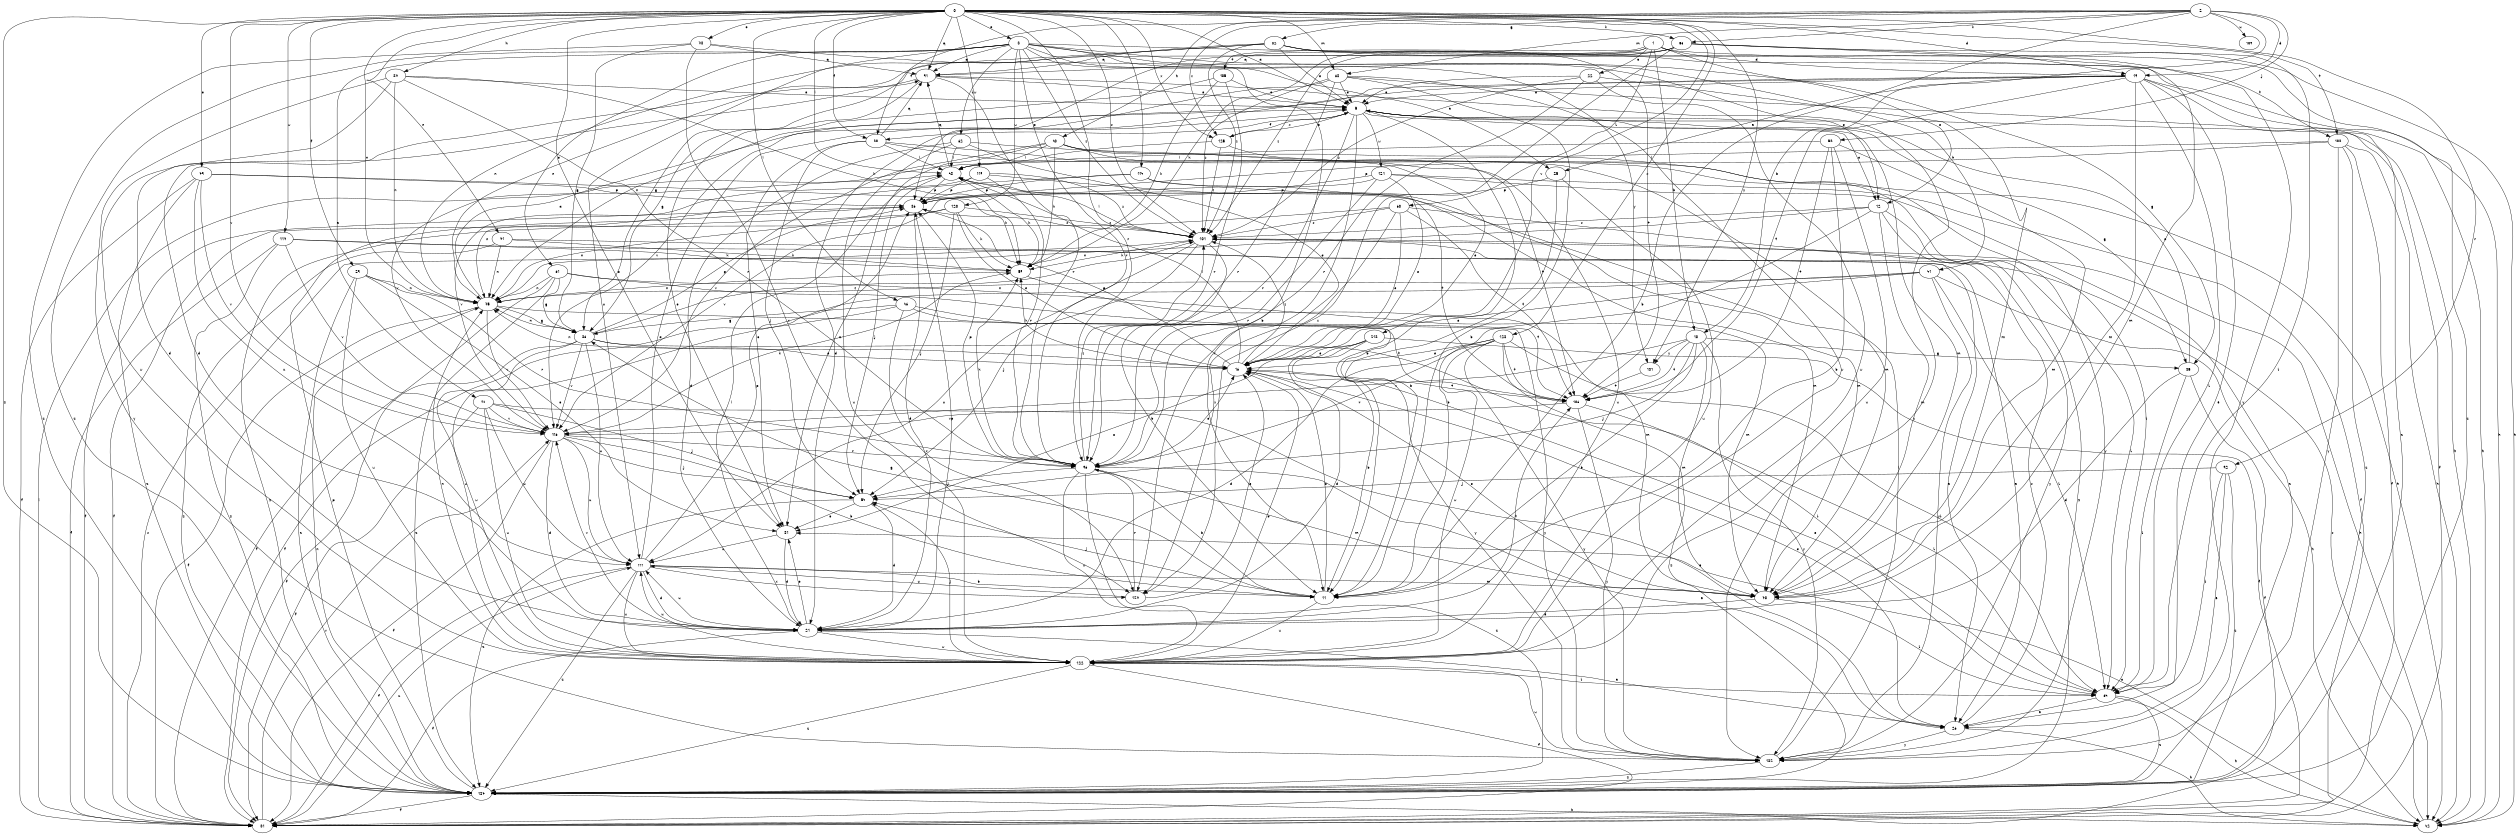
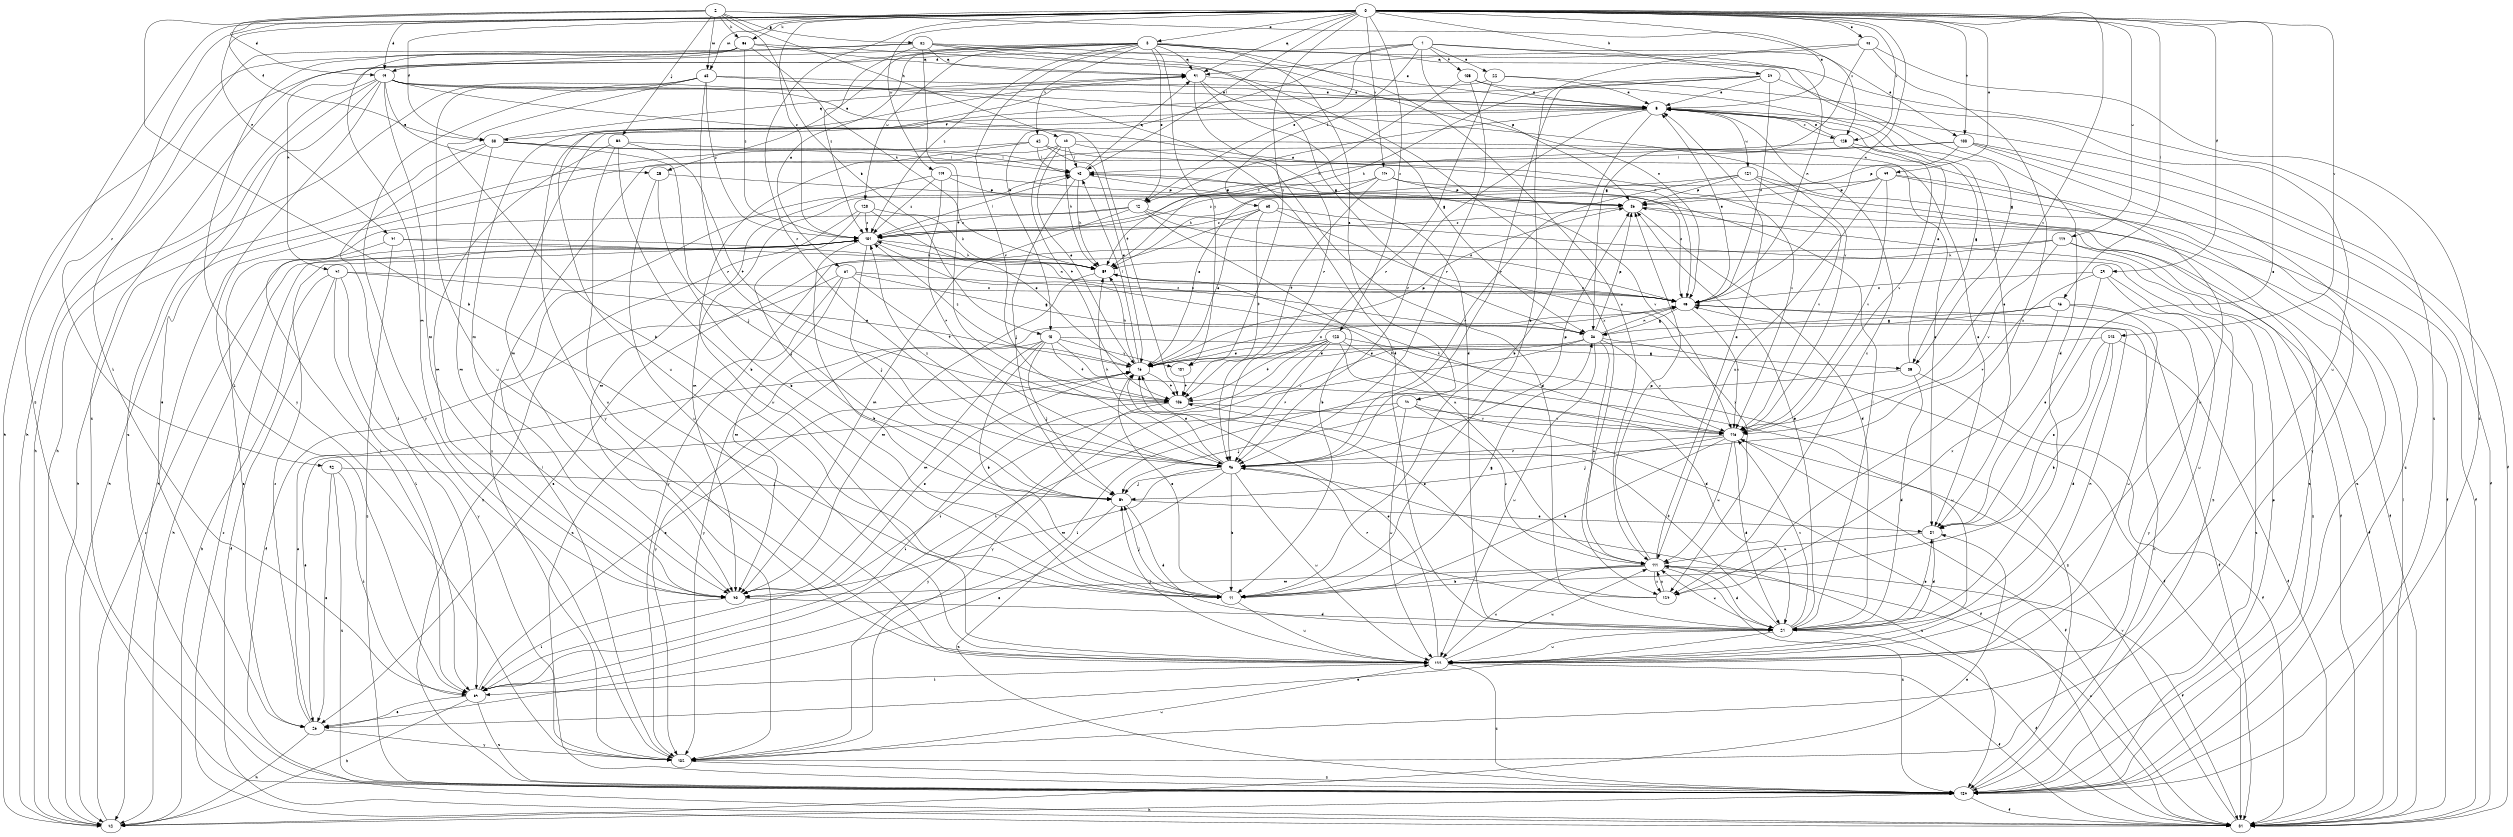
  strict digraph {
    fontname="Patrick Hand"
    node [fontname="Patrick Hand"]
    edge [fontname="Patrick Hand"]
    0
    3
    5
    19
    29
    30
    37
    46
    48
    56
    68
    71
    75
    78
    79
    81
    91
    92
    96
    101
    103
    n22 [label=213]
    114
    116
    117
    119
    123
    125
    131
    137
    12
    24
    25
    35
    41
    42
    61
    62
    111
    120
    11
    31
    70
    121
    127
    106
    64
    26
    122
    54
    132
    59
    21
    36
    86
    16
    1
    10
    22
    60
    105
    2
    32
    40
    53
-   109
    0 -> 3 [label=a]
    0 -> 5 [label=a]
    0 -> 19 [label=d]
    0 -> 29 [label=f]
    0 -> 30 [label=f]
    0 -> 37 [label=h]
    0 -> 46 [label=i]
    0 -> 48 [label=i]
    0 -> 56 [label=k]
    0 -> 68 [label=m]
    0 -> 71 [label=n]
    0 -> 75 [label=n]
    0 -> 78 [label=o]
    0 -> 79 [label=o]
    0 -> 81 [label=o]
    0 -> 91 [label=q]
    0 -> 92 [label=r]
    0 -> 96 [label=r]
    0 -> 101 [label=s]
    0 -> 103 [label=t]
    0 -> n22 [label=v]
    0 -> 114 [label=v]
    0 -> 116 [label=v]
    0 -> 117 [label=w]
    0 -> 119 [label=w]
    0 -> 123 [label=x]
    0 -> 125 [label=x]
    0 -> 131 [label=y]
    0 -> 137 [label=z]
    3 -> 91 [label=q]
    3 -> 96 [label=r]
    3 -> 101 [label=s]
    3 -> 131 [label=y]
    3 -> 137 [label=z]
    3 -> 12 [label=c]
    3 -> 24 [label=e]
    3 -> 25 [label=e]
    3 -> 35 [label=g]
    3 -> 41 [label=h]
    3 -> 42 [label=h]
    3 -> 61 [label=c]
    3 -> 62 [label=l]
    3 -> 111 [label=u]
    3 -> 120 [label=w]
    5 -> 30 [label=f]
    5 -> 96 [label=r]
    5 -> 125 [label=x]
    5 -> 12 [label=c]
    5 -> 35 [label=g]
    5 -> 11 [label=b]
    5 -> 31 [label=f]
    5 -> 70 [label=m]
    5 -> 121 [label=w]
    5 -> 127 [label=x]
    19 -> 5 [label=a]
    19 -> 75 [label=n]
    19 -> 116 [label=v]
    19 -> 137 [label=z]
    19 -> 25 [label=e]
    19 -> 42 [label=h]
    19 -> 70 [label=m]
    19 -> 106 [label=t]
    19 -> 64 [label=l]
    19 -> 26 [label=e]
    29 -> 75 [label=n]
    29 -> 81 [label=o]
    29 -> 96 [label=r]
    29 -> 137 [label=z]
    29 -> 122 [label=w]
    30 -> 48 [label=i]
    30 -> 81 [label=o]
    30 -> 91 [label=q]
+   30 -> 42 [label=h]
    30 -> 70 [label=m]
    30 -> 64 [label=l]
    30 -> 54 [label=j]
    37 -> 5 [label=a]
    37 -> 75 [label=n]
    37 -> 96 [label=r]
    37 -> 132 [label=y]
    37 -> 59 [label=k]
    37 -> 21 [label=d]
    46 -> 127 [label=x]
    46 -> 106 [label=t]
    46 -> 122 [label=w]
    46 -> 132 [label=y]
    46 -> 36 [label=g]
    48 -> 91 [label=q]
    48 -> 54 [label=j]
    48 -> 59 [label=k]
    48 -> 86 [label=p]
    56 -> 91 [label=q]
    56 -> 101 [label=s]
    56 -> 70 [label=m]
    56 -> 127 [label=x]
    56 -> 64 [label=l]
    56 -> 132 [label=y]
    56 -> 59 [label=k]
    68 -> 5 [label=a]
    68 -> 96 [label=r]
    68 -> 101 [label=s]
    68 -> 42 [label=h]
    68 -> 11 [label=b]
    68 -> 122 [label=w]
    68 -> 21 [label=d]
    71 -> 75 [label=n]
    71 -> 137 [label=z]
    71 -> 26 [label=e]
    71 -> 59 [label=k]
    75 -> 5 [label=a]
    75 -> 116 [label=v]
    75 -> 31 [label=f]
    75 -> 132 [label=y]
    75 -> 36 [label=g]
    78 -> 91 [label=q]
    78 -> 137 [label=z]
    78 -> 11 [label=b]
    78 -> 127 [label=x]
    78 -> 36 [label=g]
    79 -> 116 [label=v]
    79 -> 137 [label=z]
    79 -> 111 [label=u]
    79 -> 31 [label=f]
    79 -> 59 [label=k]
    79 -> 86 [label=p]
    81 -> 111 [label=u]
    81 -> 21 [label=d]
    91 -> 5 [label=a]
    91 -> 96 [label=r]
    91 -> 132 [label=y]
    91 -> 21 [label=d]
    91 -> 36 [label=g]
    92 -> 137 [label=z]
    92 -> 64 [label=l]
    92 -> 26 [label=e]
    92 -> 54 [label=j]
    96 -> 101 [label=s]
    96 -> 137 [label=z]
    96 -> 11 [label=b]
    96 -> 70 [label=m]
    96 -> 26 [label=e]
    96 -> 122 [label=w]
    96 -> 54 [label=j]
    96 -> 59 [label=k]
    96 -> 86 [label=p]
    96 -> 16 [label=c]
    101 -> 48 [label=i]
    101 -> 42 [label=h]
    101 -> 111 [label=u]
    101 -> 11 [label=b]
    101 -> 54 [label=j]
    101 -> 59 [label=k]
    103 -> 48 [label=i]
    103 -> 137 [label=z]
    103 -> 42 [label=h]
    103 -> 31 [label=f]
    103 -> 132 [label=y]
    103 -> 86 [label=p]
    n22 -> 81 [label=o]
    n22 -> 11 [label=b]
    n22 -> 31 [label=f]
    n22 -> 21 [label=d]
    n22 -> 16 [label=c]
    114 -> 75 [label=n]
-   22 -> 101 [label=s]
+   114 -> 101 [label=s]
    114 -> 70 [label=m]
    114 -> 106 [label=t]
    114 -> 86 [label=p]
    116 -> 96 [label=r]
    116 -> 111 [label=u]
    116 -> 11 [label=b]
    116 -> 31 [label=f]
    116 -> 54 [label=j]
    116 -> 59 [label=k]
    116 -> 21 [label=d]
    117 -> 116 [label=v]
    117 -> 137 [label=z]
    117 -> 31 [label=f]
    117 -> 26 [label=e]
    117 -> 59 [label=k]
    119 -> 96 [label=r]
    119 -> 101 [label=s]
    119 -> 116 [label=v]
    119 -> 70 [label=m]
    119 -> 86 [label=p]
    123 -> 96 [label=r]
    123 -> 137 [label=z]
    123 -> 106 [label=t]
    123 -> 64 [label=l]
    123 -> 122 [label=w]
    123 -> 132 [label=y]
    123 -> 21 [label=d]
    123 -> 16 [label=c]
    125 -> 5 [label=a]
    125 -> 101 [label=s]
    125 -> 116 [label=v]
    125 -> 122 [label=w]
    131 -> 106 [label=t]
    137 -> 75 [label=n]
    137 -> 42 [label=h]
    137 -> 31 [label=f]
    137 -> 86 [label=p]
    12 -> 75 [label=n]
    12 -> 101 [label=s]
    12 -> 137 [label=z]
    12 -> 11 [label=b]
    12 -> 70 [label=m]
    12 -> 64 [label=l]
    24 -> 116 [label=v]
    24 -> 111 [label=u]
    24 -> 31 [label=f]
    24 -> 26 [label=e]
    24 -> 122 [label=w]
    24 -> 54 [label=j]
    25 -> 11 [label=b]
    25 -> 122 [label=w]
    25 -> 86 [label=p]
    35 -> 5 [label=a]
    35 -> 31 [label=f]
    35 -> 64 [label=l]
    35 -> 21 [label=d]
    41 -> 75 [label=n]
    41 -> 42 [label=h]
    41 -> 31 [label=f]
    41 -> 64 [label=l]
    41 -> 132 [label=y]
    41 -> 16 [label=c]
    42 -> 81 [label=o]
    42 -> 101 [label=s]
    61 -> 75 [label=n]
    61 -> 137 [label=z]
    61 -> 31 [label=f]
    61 -> 70 [label=m]
    61 -> 106 [label=t]
    61 -> 36 [label=g]
    62 -> 48 [label=i]
    62 -> 42 [label=h]
    62 -> 122 [label=w]
    62 -> 21 [label=d]
    62 -> 16 [label=c]
    111 -> 5 [label=a]
    111 -> 137 [label=z]
    111 -> 11 [label=b]
    111 -> 31 [label=f]
    111 -> 70 [label=m]
    111 -> 127 [label=x]
    111 -> 122 [label=w]
    111 -> 21 [label=d]
    111 -> 86 [label=p]
-   120 -> 75 [label=n]
    120 -> 101 [label=s]
    120 -> 137 [label=z]
    120 -> 54 [label=j]
    120 -> 59 [label=k]
    120 -> 16 [label=c]
    11 -> 122 [label=w]
    11 -> 54 [label=j]
    11 -> 36 [label=g]
    11 -> 16 [label=c]
    31 -> 48 [label=i]
    31 -> 101 [label=s]
    31 -> 116 [label=v]
    31 -> 111 [label=u]
    70 -> 64 [label=l]
    70 -> 21 [label=d]
    70 -> 16 [label=c]
    121 -> 96 [label=r]
    121 -> 116 [label=v]
    121 -> 137 [label=z]
    121 -> 31 [label=f]
    121 -> 86 [label=p]
    121 -> 16 [label=c]
    127 -> 96 [label=r]
    127 -> 111 [label=u]
    127 -> 16 [label=c]
    106 -> 116 [label=v]
    106 -> 64 [label=l]
    106 -> 132 [label=y]
    64 -> 137 [label=z]
    64 -> 42 [label=h]
    64 -> 26 [label=e]
    64 -> 16 [label=c]
    26 -> 101 [label=s]
    26 -> 42 [label=h]
    26 -> 132 [label=y]
    26 -> 16 [label=c]
    122 -> 75 [label=n]
    122 -> 91 [label=w]
    122 -> 137 [label=z]
    122 -> 111 [label=u]
    122 -> 31 [label=f]
    122 -> 64 [label=l]
    122 -> 54 [label=j]
    122 -> 16 [label=c]
    54 -> 81 [label=o]
    54 -> 137 [label=z]
    54 -> 21 [label=d]
    132 -> 48 [label=i]
    132 -> 137 [label=z]
    132 -> 122 [label=w]
    59 -> 75 [label=n]
    59 -> 70 [label=m]
    21 -> 48 [label=i]
    21 -> 81 [label=o]
    21 -> 116 [label=v]
    21 -> 111 [label=u]
    21 -> 31 [label=f]
    21 -> 106 [label=t]
    21 -> 26 [label=e]
    21 -> 122 [label=w]
    21 -> 86 [label=p]
    36 -> 75 [label=n]
    36 -> 101 [label=s]
    36 -> 116 [label=v]
    36 -> 111 [label=u]
    36 -> 31 [label=f]
    36 -> 64 [label=l]
    36 -> 122 [label=w]
    36 -> 86 [label=p]
    36 -> 16 [label=c]
    86 -> 101 [label=s]
    86 -> 31 [label=f]
    86 -> 21 [label=d]
    16 -> 48 [label=i]
    16 -> 75 [label=n]
    16 -> 101 [label=s]
    16 -> 106 [label=t]
    16 -> 59 [label=k]
    16 -> 86 [label=p]
    1 -> 19 [label=d]
    1 -> 75 [label=n]
-   1 -> 103 [label=t]
+   1 -> 103 [label=c]
    1 -> 12 [label=c]
    1 -> 86 [label=p]
    1 -> 10 [label=b]
    1 -> 22 [label=e]
    1 -> 60 [label=l]
    1 -> 105 [label=t]
    10 -> 116 [label=v]
    10 -> 131 [label=y]
    10 -> 35 [label=g]
    10 -> 11 [label=b]
    10 -> 70 [label=m]
    10 -> 106 [label=t]
    10 -> 54 [label=j]
    10 -> 132 [label=y]
    22 -> 5 [label=a]
    22 -> 96 [label=r]
    22 -> 70 [label=m]
    22 -> 122 [label=w]
    60 -> 101 [label=s]
    60 -> 31 [label=f]
    60 -> 127 [label=x]
    60 -> 106 [label=t]
    60 -> 132 [label=y]
    60 -> 16 [label=c]
    105 -> 5 [label=a]
    105 -> 81 [label=o]
    105 -> 96 [label=r]
    105 -> 59 [label=k]
    2 -> 19 [label=d]
    2 -> 30 [label=f]
    2 -> 56 [label=k]
    2 -> 68 [label=m]
    2 -> 125 [label=x]
    2 -> 11 [label=b]
    2 -> 10 [label=b]
    2 -> 32 [label=g]
    2 -> 40 [label=h]
    2 -> 53 [label=j]
-   2 -> 109 [label=u]
    32 -> 5 [label=a]
    32 -> 75 [label=n]
    32 -> 91 [label=q]
    32 -> 101 [label=s]
    32 -> 137 [label=z]
    32 -> 42 [label=h]
    32 -> 106 [label=t]
    32 -> 36 [label=g]
    40 -> 48 [label=i]
    40 -> 81 [label=o]
    40 -> 116 [label=v]
    40 -> 106 [label=t]
    40 -> 132 [label=y]
    40 -> 59 [label=k]
    40 -> 16 [label=c]
    53 -> 48 [label=i]
    53 -> 11 [label=b]
    53 -> 70 [label=m]
    53 -> 106 [label=t]
    53 -> 122 [label=w]
  }
